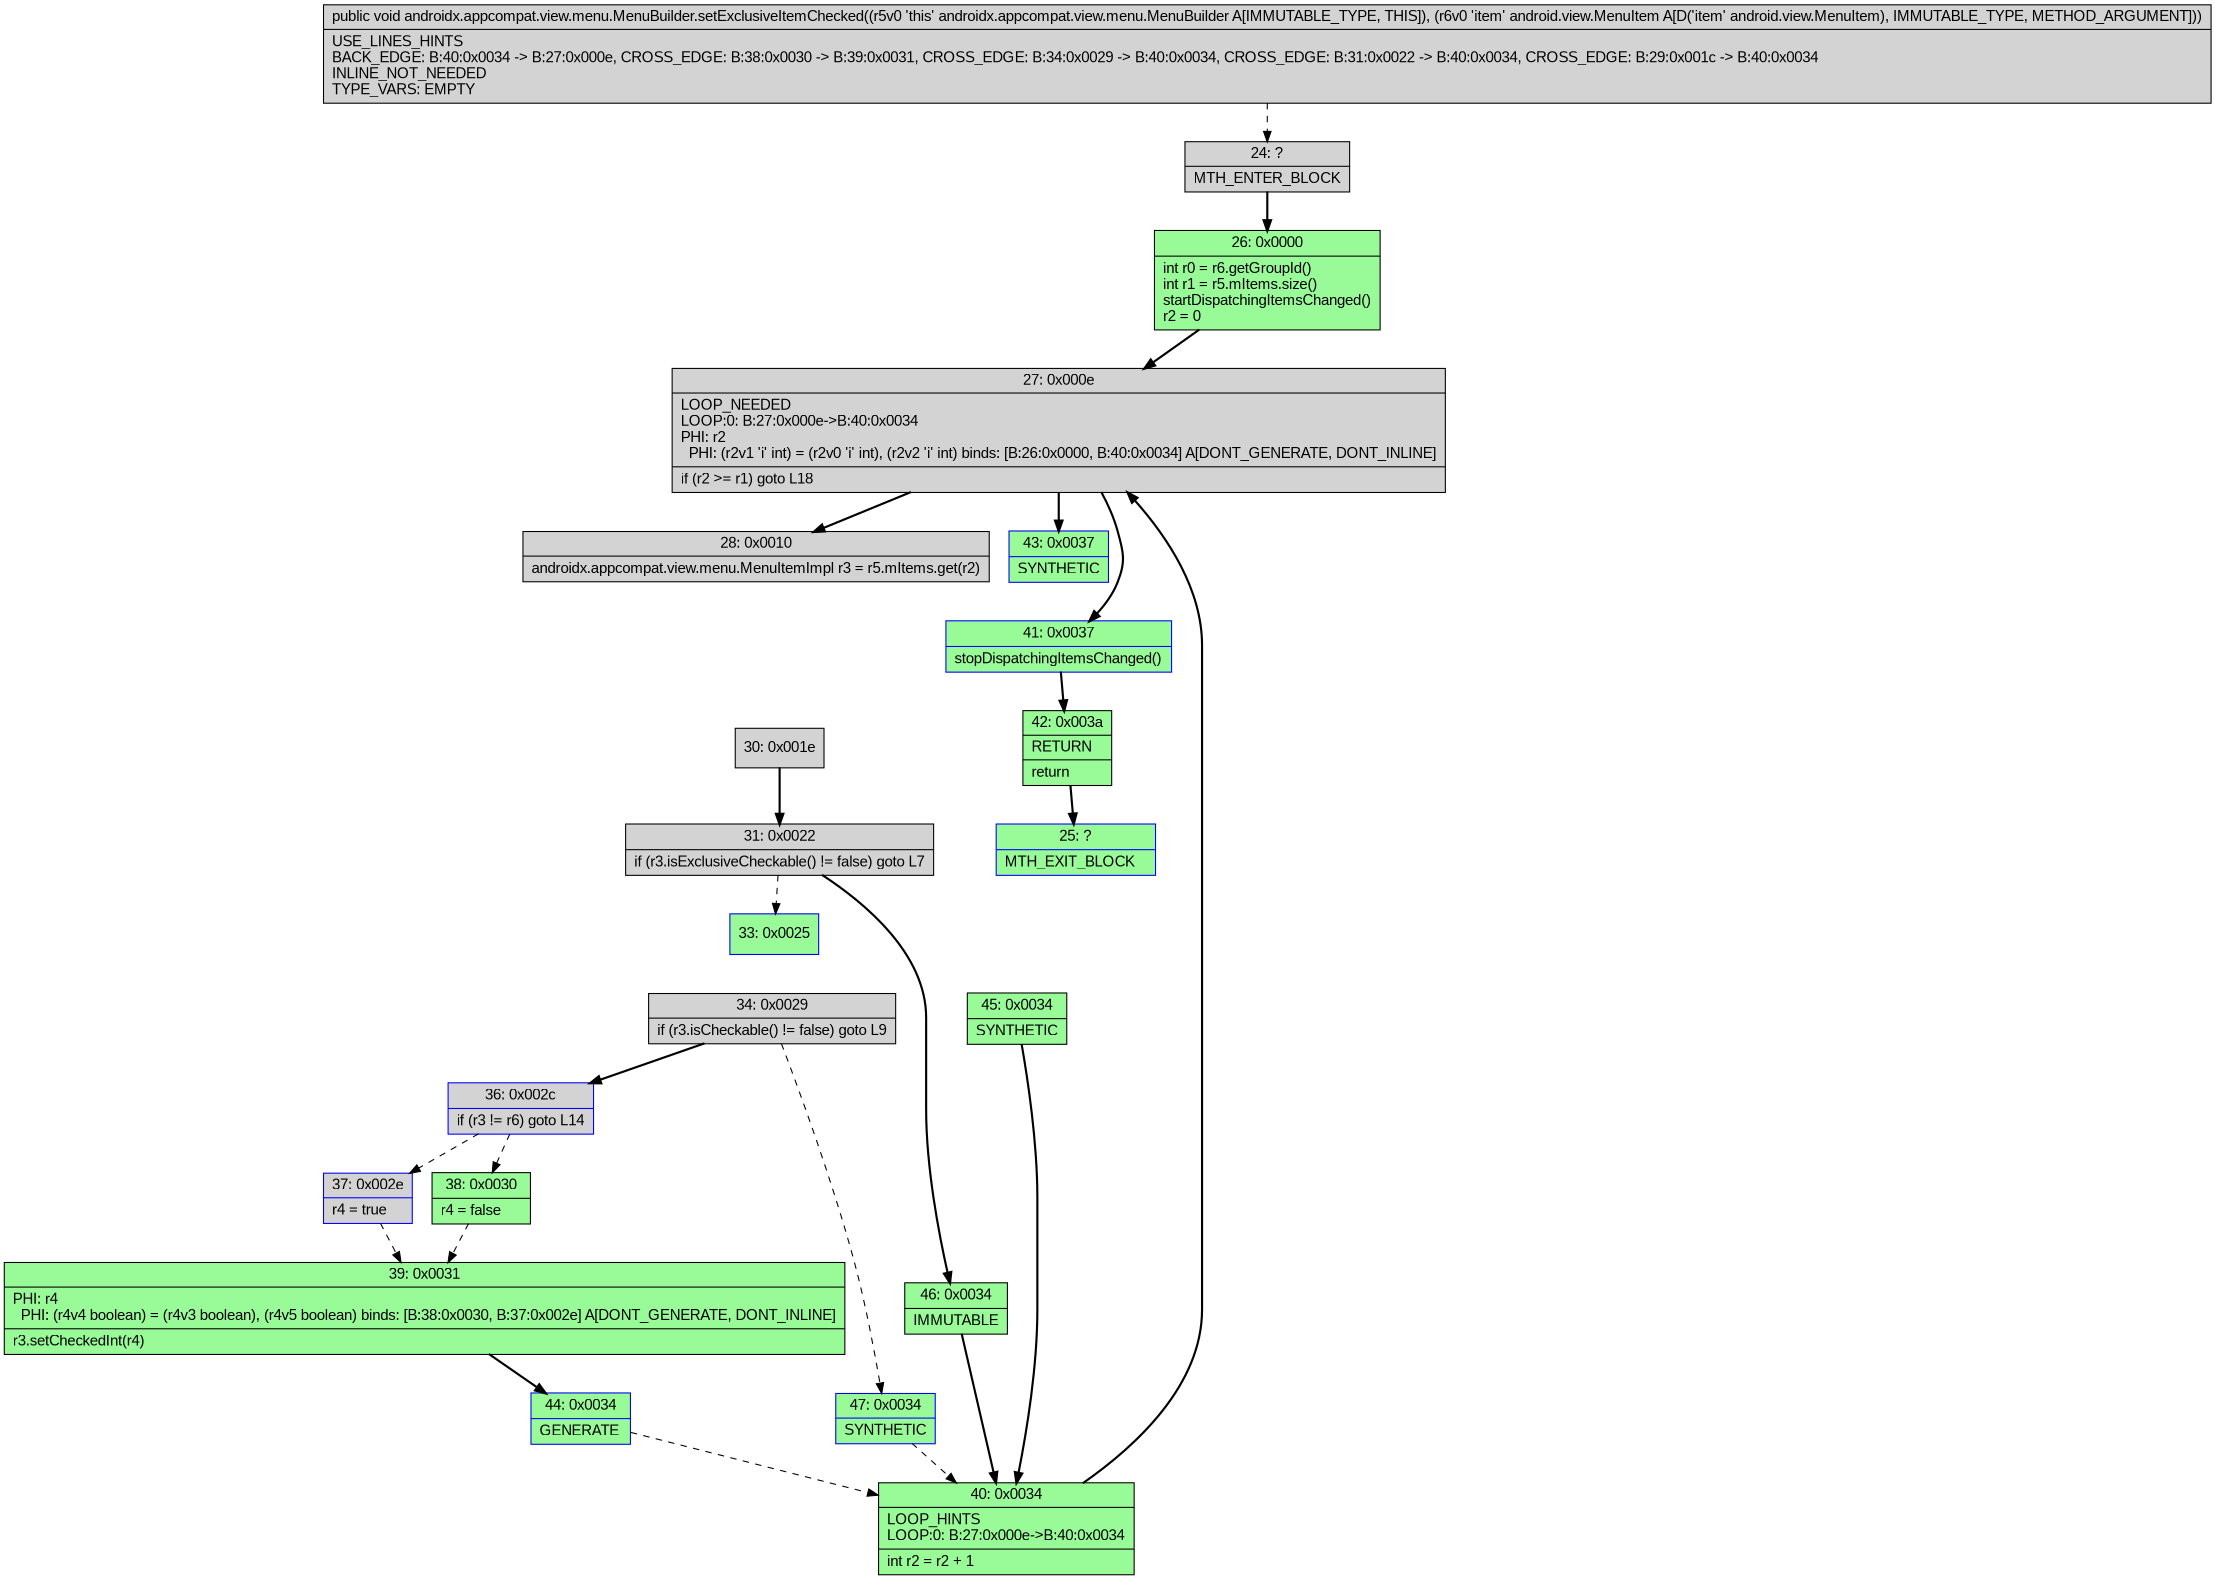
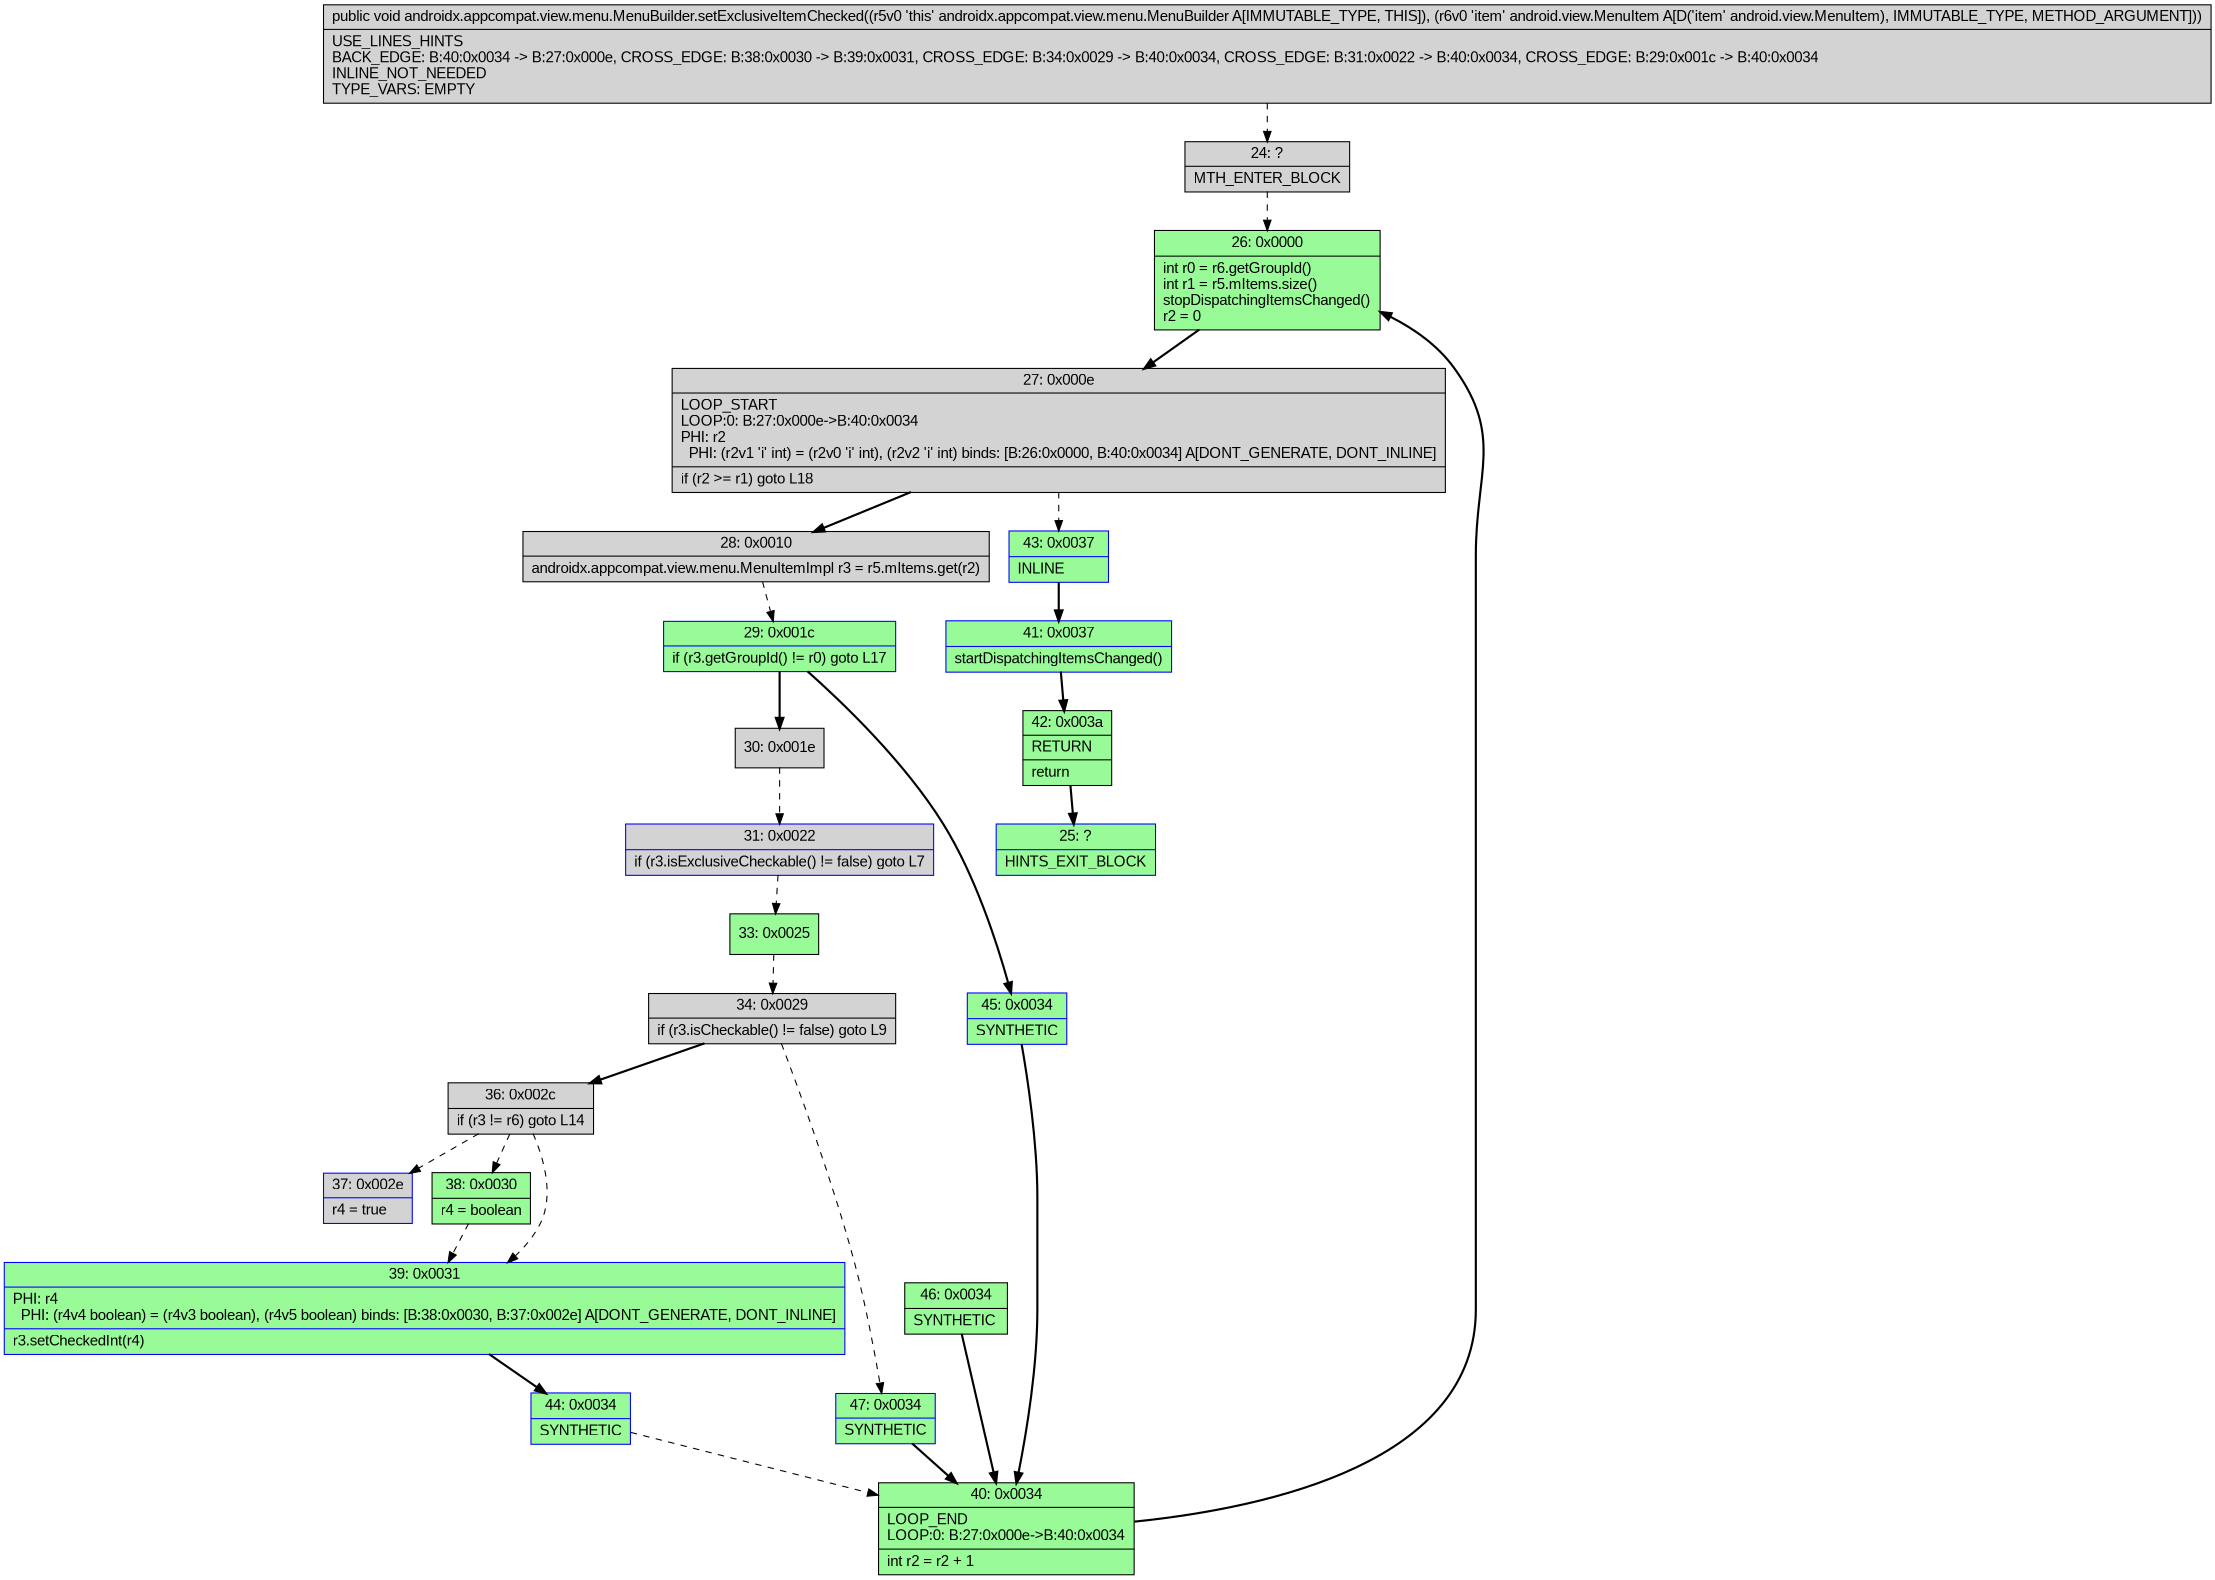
  digraph {
    fontname="Liberation Sans"
    node [color=black fillcolor=palegreen fontname="Liberation Sans" shape=record style=filled]
    edge [fontname="Liberation Sans" style=bold]
    n1 [fillcolor=lightgrey label="{24\:\ ?|MTH_ENTER_BLOCK\l}"]
-   n2 [label="{26\:\ 0x0000|int r0 = r6.getGroupId()\lint r1 = r5.mItems.size()\lstartDispatchingItemsChanged()\lr2 = 0\l}"]
-   n3 [fillcolor=lightgrey label="{27\:\ 0x000e|LOOP_NEEDED\lLOOP:0: B:27:0x000e\-\>B:40:0x0034\lPHI: r2 \l  PHI: (r2v1 'i' int) = (r2v0 'i' int), (r2v2 'i' int) binds: [B:26:0x0000, B:40:0x0034] A[DONT_GENERATE, DONT_INLINE]\l|if (r2 \>= r1) goto L18\l}"]
+   n2 [label="{26\:\ 0x0000|int r0 = r6.getGroupId()\lint r1 = r5.mItems.size()\lstopDispatchingItemsChanged()\lr2 = 0\l}"]
+   n3 [fillcolor=lightgrey label="{27\:\ 0x000e|LOOP_START\lLOOP:0: B:27:0x000e\-\>B:40:0x0034\lPHI: r2 \l  PHI: (r2v1 'i' int) = (r2v0 'i' int), (r2v2 'i' int) binds: [B:26:0x0000, B:40:0x0034] A[DONT_GENERATE, DONT_INLINE]\l|if (r2 \>= r1) goto L18\l}"]
    n4 [fillcolor=lightgrey label="{28\:\ 0x0010|androidx.appcompat.view.menu.MenuItemImpl r3 = r5.mItems.get(r2)\l}"]
-   n5 [color=blue label="{43\:\ 0x0037|SYNTHETIC\l}"]
-   n7 [color=blue label="{41\:\ 0x0037|stopDispatchingItemsChanged()\l}"]
+   n5 [color=blue label="{43\:\ 0x0037|INLINE\l}"]
+   n6 [color=blue label="{29\:\ 0x001c|if (r3.getGroupId() != r0) goto L17\l}"]
+   n7 [color=blue label="{41\:\ 0x0037|startDispatchingItemsChanged()\l}"]
    n8 [fillcolor=lightgrey label="{30\:\ 0x001e}"]
-   n9 [label="{45\:\ 0x0034|SYNTHETIC\l}"]
-   n10 [fillcolor=lightgrey label="{31\:\ 0x0022|if (r3.isExclusiveCheckable() != false) goto L7\l}"]
-   n11 [label="{40\:\ 0x0034|LOOP_HINTS\lLOOP:0: B:27:0x000e\-\>B:40:0x0034\l|int r2 = r2 + 1\l}"]
-   n12 [color=blue label="{33\:\ 0x0025}"]
-   n13 [label="{46\:\ 0x0034|IMMUTABLE\l}"]
+   n9 [color=blue label="{45\:\ 0x0034|SYNTHETIC\l}"]
+   n10 [color=blue fillcolor=lightgrey label="{31\:\ 0x0022|if (r3.isExclusiveCheckable() != false) goto L7\l}"]
+   n11 [label="{40\:\ 0x0034|LOOP_END\lLOOP:0: B:27:0x000e\-\>B:40:0x0034\l|int r2 = r2 + 1\l}"]
+   n12 [label="{33\:\ 0x0025}"]
+   n13 [label="{46\:\ 0x0034|SYNTHETIC\l}"]
    n14 [fillcolor=lightgrey label="{34\:\ 0x0029|if (r3.isCheckable() != false) goto L9\l}"]
-   n15 [color=blue fillcolor=lightgrey label="{36\:\ 0x002c|if (r3 != r6) goto L14\l}"]
+   n15 [fillcolor=lightgrey label="{36\:\ 0x002c|if (r3 != r6) goto L14\l}"]
    n16 [color=blue label="{47\:\ 0x0034|SYNTHETIC\l}"]
    n17 [color=blue fillcolor=lightgrey label="{37\:\ 0x002e|r4 = true\l}"]
-   n18 [label="{38\:\ 0x0030|r4 = false\l}"]
-   n19 [label="{39\:\ 0x0031|PHI: r4 \l  PHI: (r4v4 boolean) = (r4v3 boolean), (r4v5 boolean) binds: [B:38:0x0030, B:37:0x002e] A[DONT_GENERATE, DONT_INLINE]\l|r3.setCheckedInt(r4)\l}"]
-   n20 [color=blue label="{44\:\ 0x0034|GENERATE\l}"]
+   n18 [label="{38\:\ 0x0030|r4 = boolean\l}"]
+   n19 [color=blue label="{39\:\ 0x0031|PHI: r4 \l  PHI: (r4v4 boolean) = (r4v3 boolean), (r4v5 boolean) binds: [B:38:0x0030, B:37:0x002e] A[DONT_GENERATE, DONT_INLINE]\l|r3.setCheckedInt(r4)\l}"]
+   n20 [color=blue label="{44\:\ 0x0034|SYNTHETIC\l}"]
    n21 [label="{42\:\ 0x003a|RETURN\l|return\l}"]
-   n22 [color=blue label="{25\:\ ?|MTH_EXIT_BLOCK\l}"]
+   n22 [color=blue label="{25\:\ ?|HINTS_EXIT_BLOCK\l}"]
    n23 [fillcolor=lightgrey label="{public void androidx.appcompat.view.menu.MenuBuilder.setExclusiveItemChecked((r5v0 'this' androidx.appcompat.view.menu.MenuBuilder A[IMMUTABLE_TYPE, THIS]), (r6v0 'item' android.view.MenuItem A[D('item' android.view.MenuItem), IMMUTABLE_TYPE, METHOD_ARGUMENT]))  | USE_LINES_HINTS\lBACK_EDGE: B:40:0x0034 \-\> B:27:0x000e, CROSS_EDGE: B:38:0x0030 \-\> B:39:0x0031, CROSS_EDGE: B:34:0x0029 \-\> B:40:0x0034, CROSS_EDGE: B:31:0x0022 \-\> B:40:0x0034, CROSS_EDGE: B:29:0x001c \-\> B:40:0x0034\lINLINE_NOT_NEEDED\lTYPE_VARS: EMPTY\l}"]
-   n1 -> n2
+   n1 -> n2 [style=dashed]
    n2 -> n3
    n3 -> n4
-   n3 -> n5
-   n3 -> n7
+   n3 -> n5 [style=dashed]
+   n4 -> n6 [style=dashed]
+   n5 -> n7
+   n6 -> n8
+   n6 -> n9
    n7 -> n21
-   n8 -> n10
+   n8 -> n10 [style=dashed]
    n9 -> n11
    n10 -> n12 [style=dashed]
-   n10 -> n13
-   n11 -> n3
+   n11 -> n2
+   n12 -> n14 [style=dashed]
    n13 -> n11
    n14 -> n15
    n14 -> n16 [style=dashed]
    n15 -> n17 [style=dashed]
    n15 -> n18 [style=dashed]
-   n16 -> n11 [style=dashed]
-   n17 -> n19 [style=dashed]
+   n16 -> n11
+   n15 -> n19 [style=dashed]
    n18 -> n19 [style=dashed]
    n19 -> n20
    n20 -> n11 [style=dashed]
    n21 -> n22
    n23 -> n1 [style=dashed]
  }
